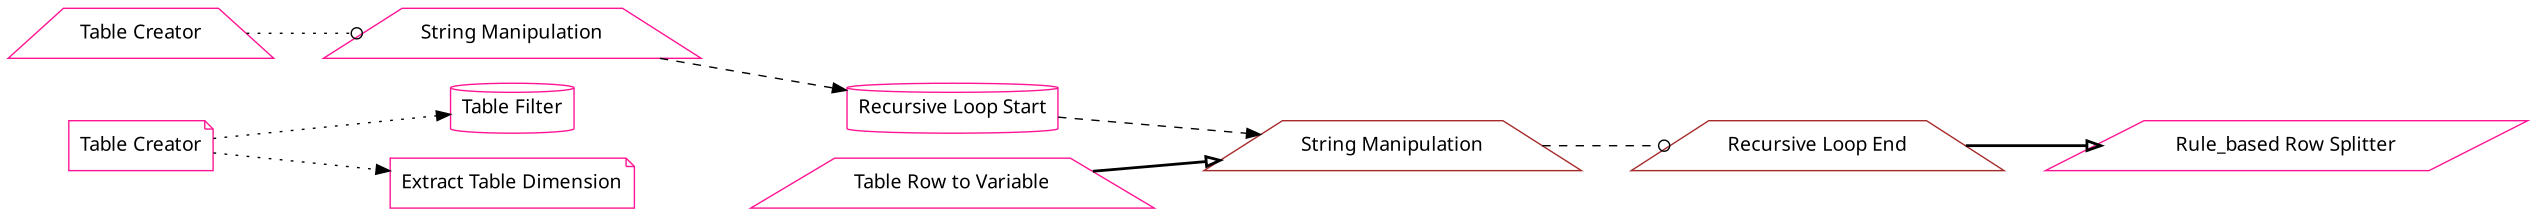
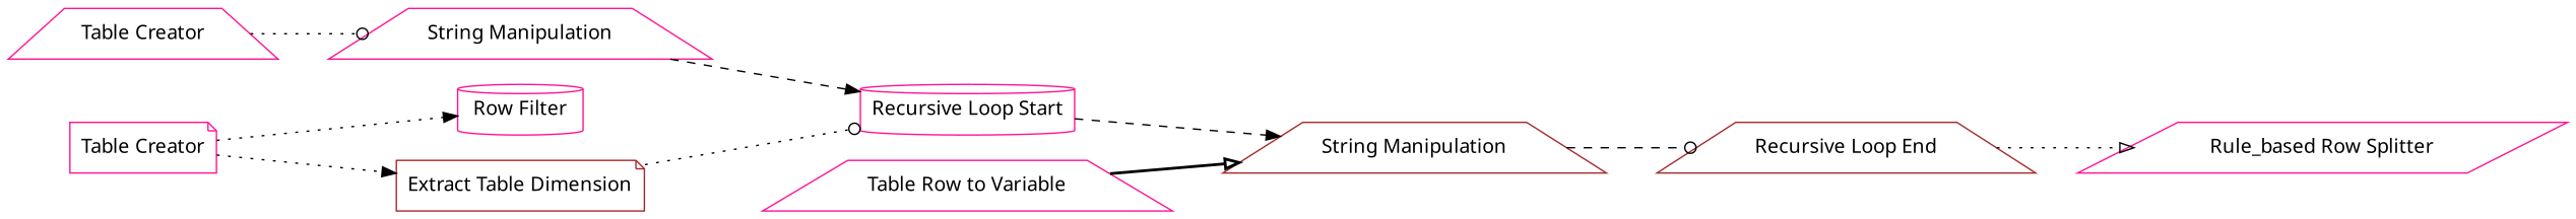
  digraph {
    fontname="Noto Sans"
    rankdir=LR
    node [color=deeppink fontname="Noto Sans" shape=trapezium]
    edge [arrowhead=normal fontname="Noto Sans" style=dotted]
    n1 [color=brown label="Recursive Loop End"]
    n2 [label="Rule_based Row Splitter" shape=parallelogram]
    n3 [label="Table Creator"]
    n4 [label="String Manipulation"]
    n5 [label="Recursive Loop Start" shape=cylinder]
    n6 [color=brown label="String Manipulation"]
    n7 [label="Table Creator" shape=note]
-   n8 [label="Table Filter" shape=cylinder]
-   n9 [label="Extract Table Dimension" shape=note]
+   n8 [label="Row Filter" shape=cylinder]
+   n9 [color=brown label="Extract Table Dimension" shape=note]
    n10 [label="Table Row to Variable"]
-   n1 -> n2 [arrowhead=onormal style=bold]
+   n1 -> n2 [arrowhead=onormal]
    n3 -> n4 [arrowhead=odot]
    n4 -> n5 [style=dashed]
    n5 -> n6 [style=dashed]
    n6 -> n1 [arrowhead=odot style=dashed]
    n7 -> n8
    n7 -> n9
+   n9 -> n5 [arrowhead=odot]
    n10 -> n6 [arrowhead=onormal style=bold]
  }
